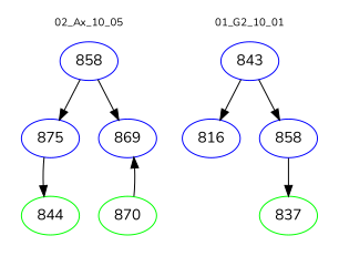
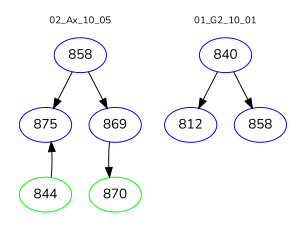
  digraph {
    fontname=Nunito
    node [color=blue fontname=Nunito]
    edge [color=black fontname=Nunito]
    n1 [label=858]
    n2 [label=875]
    n3 [label=869]
    n4 [color=green label=844]
    n5 [color=green label=870]
-   n6 [label=843]
-   n7 [label=816]
+   n6 [label=840]
+   n7 [label=812]
    n8 [label=858]
-   n9 [color=green label=837]
    subgraph cluster_1 {
      color=white
      fontsize=10
      label="02_Ax_10_05"
      n1
      n2
      n3
      n4
      n5
    }
    subgraph cluster_2 {
      color=white
      fontsize=10
      label="01_G2_10_01"
      n6
      n7
      n8
-     n9
    }
    n1 -> n2
    n1 -> n3
-   n2 -> n4
-   n5 -> n3
+   n4 -> n2
+   n3 -> n5
    n6 -> n7
    n6 -> n8
-   n8 -> n9
  }
